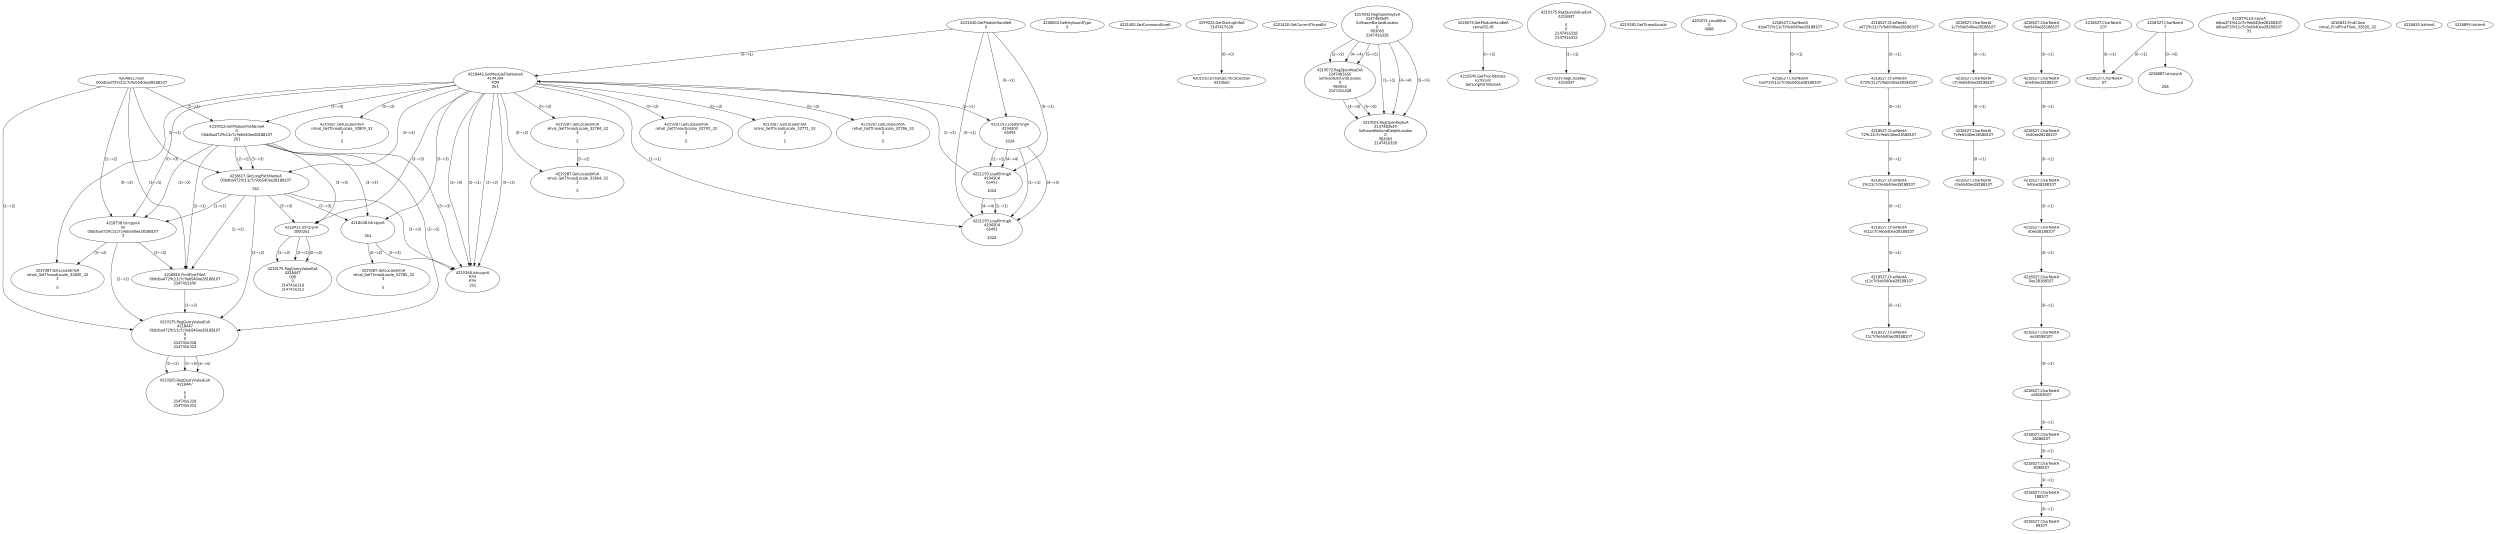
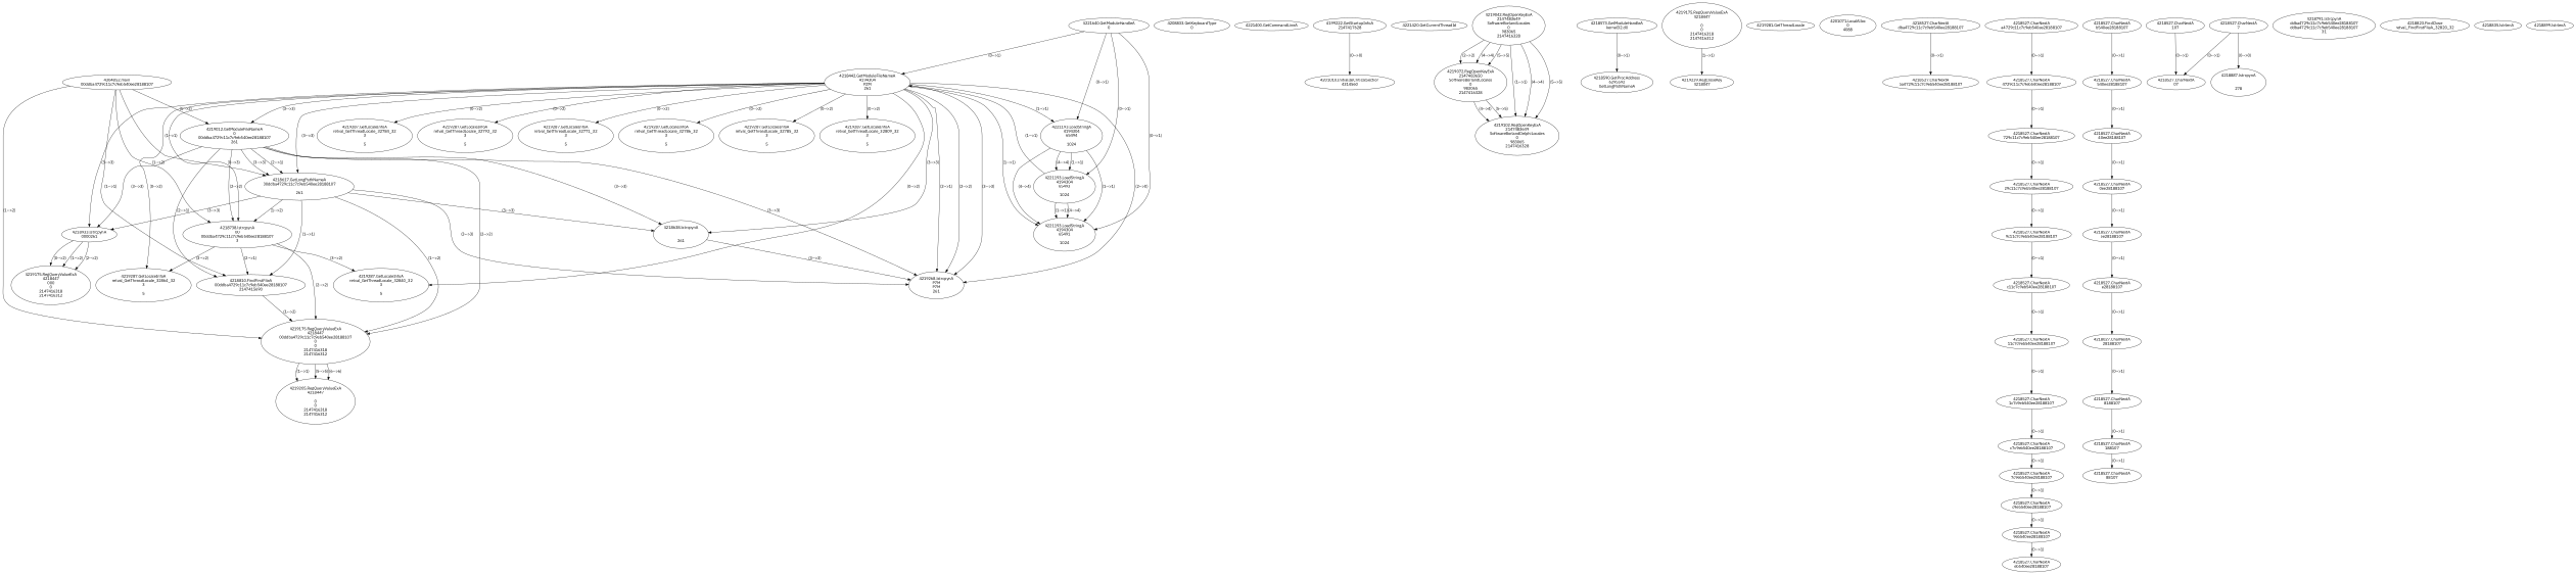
  digraph {
    fontname="IBM Plex Sans"
    node [fontname="IBM Plex Sans"]
    edge [fontname="IBM Plex Sans"]
    n1 [label="4304852.main\n00ddba4729c11c7c9eb540ee28188107"]
    n2 [label="4219012.GetModuleFileNameA\n0\n00ddba4729c11c7c9eb540ee28188107\n261"]
    n3 [label="4218617.GetLongPathNameA\n00ddba4729c11c7c9eb540ee28188107\n\n261"]
    n4 [label="4218738.lstrcpynA\n00\n00ddba4729c11c7c9eb540ee28188107\n3"]
    n5 [label="4218810.FindFirstFileA\n00ddba4729c11c7c9eb540ee28188107\n2147415690"]
    n6 [label="4219175.RegQueryValueExA\n4218447\n00ddba4729c11c7c9eb540ee28188107\n0\n0\n2147416318\n2147416312"]
    n7 [label="4218638.lstrcpynA\n\n\n261"]
    n8 [label="4219268.lstrcpynA\nPZM\nPZM\n261"]
    n9 [label="4218933.lstrcpynA\n0000261"]
    n10 [label="4219287.GetLocaleInfoA\nretval_GetThreadLocale_32864_32\n3\n\n5"]
    n11 [label="4219287.GetLocaleInfoA\nretval_GetThreadLocale_32840_32\n3\n\n5"]
    n12 [label="4219205.RegQueryValueExA\n4218447\n\n0\n0\n2147416318\n2147416312"]
    n13 [label="4221640.GetModuleHandleA\n0"]
    n14 [label="4218442.GetModuleFileNameA\n4194304\nPZM\n261"]
    n15 [label="4221193.LoadStringA\n4194304\n65494\n\n1024"]
    n16 [label="4221193.LoadStringA\n4194304\n65493\n\n1024"]
    n17 [label="4221193.LoadStringA\n4194304\n65491\n\n1024"]
    n18 [label="4219287.GetLocaleInfoA\nretval_GetThreadLocale_32784_32\n3\n\n5"]
    n19 [label="4219287.GetLocaleInfoA\nretval_GetThreadLocale_32792_32\n3\n\n5"]
    n20 [label="4219287.GetLocaleInfoA\nretval_GetThreadLocale_32771_32\n3\n\n5"]
    n21 [label="4219287.GetLocaleInfoA\nretval_GetThreadLocale_32786_32\n3\n\n5"]
    n22 [label="4219287.GetLocaleInfoA\nretval_GetThreadLocale_32785_32\n3\n\n5"]
    n23 [label="4219287.GetLocaleInfoA\nretval_GetThreadLocale_32809_32\n3\n\n5"]
    n24 [label="4208833.GetKeyboardType\n0"]
    n25 [label="4221400.GetCommandLineA\n"]
    n26 [label="4199222.GetStartupInfoA\n2147417628"]
    n27 [label="4201010.InitializeCriticalSection\n4314560"]
    n28 [label="4221420.GetCurrentThreadId\n"]
    n29 [label="4219175.RegQueryValueExA\n4218447\n000\n0\n2147416318\n2147416312"]
    n30 [label="4219042.RegOpenKeyExA\n2147483649\nSoftware\Borland\Locales\n0\n983065\n2147416328"]
    n31 [label="4219072.RegOpenKeyExA\n2147483650\nSoftware\Borland\Locales\n0\n983065\n2147416328"]
    n32 [label="4219102.RegOpenKeyExA\n2147483649\nSoftware\Borland\Delphi\Locales\n0\n983065\n2147416328"]
    n33 [label="4218573.GetModuleHandleA\nkernel32.dll"]
    n34 [label="4218590.GetProcAddress\n6295592\nGetLongPathNameA"]
    n35 [label="4219175.RegQueryValueExA\n4218447\n\n0\n0\n2147416318\n2147416312"]
-   n36 [label="4219239.RegCloseKey\n4218447"]
+   n36 [label="4219239.RegCloseKey\n4218047"]
    n37 [label="4219281.GetThreadLocale\n"]
    n38 [label="4201071.LocalAlloc\n0\n4088"]
    n39 [label="4218527.CharNextA\ndba4729c11c7c9eb540ee28188107"]
    n40 [label="4218527.CharNextA\nba4729c11c7c9eb540ee28188107"]
    n41 [label="4218527.CharNextA\na4729c11c7c9eb540ee28188107"]
    n42 [label="4218527.CharNextA\n4729c11c7c9eb540ee28188107"]
    n43 [label="4218527.CharNextA\n729c11c7c9eb540ee28188107"]
    n44 [label="4218527.CharNextA\n29c11c7c9eb540ee28188107"]
    n45 [label="4218527.CharNextA\n9c11c7c9eb540ee28188107"]
    n46 [label="4218527.CharNextA\nc11c7c9eb540ee28188107"]
    n47 [label="4218527.CharNextA\n11c7c9eb540ee28188107"]
    n48 [label="4218527.CharNextA\n1c7c9eb540ee28188107"]
    n49 [label="4218527.CharNextA\nc7c9eb540ee28188107"]
    n50 [label="4218527.CharNextA\n7c9eb540ee28188107"]
    n51 [label="4218527.CharNextA\nc9eb540ee28188107"]
    n52 [label="4218527.CharNextA\n9eb540ee28188107"]
    n53 [label="4218527.CharNextA\neb540ee28188107"]
    n54 [label="4218527.CharNextA\nb540ee28188107"]
    n55 [label="4218527.CharNextA\n540ee28188107"]
    n56 [label="4218527.CharNextA\n40ee28188107"]
    n57 [label="4218527.CharNextA\n0ee28188107"]
    n58 [label="4218527.CharNextA\nee28188107"]
    n59 [label="4218527.CharNextA\ne28188107"]
    n60 [label="4218027.CharNextA\n28188107"]
    n61 [label="4218527.CharNextA\n8188107"]
    n62 [label="4218527.CharNextA\n188107"]
    n63 [label="4218527.CharNextA\n88107"]
    n64 [label="4218527.CharNextA\n107"]
    n65 [label="4218527.CharNextA\n07"]
    n66 [label="4218527.CharNextA\n7"]
-   n67 [label="4218887.lstrcpynA\n\n\n258"]
+   n67 [label="4218887.lstrcpynA\n\n\n278"]
    n68 [label="4218791.lstrcpynA\nddba4729c11c7c9eb540ee28188107\nddba4729c11c7c9eb540ee28188107\n31"]
    n69 [label="4218823.FindClose\nretval_FindFirstFileA_32820_32"]
    n70 [label="4218835.lstrlenA\n"]
    n71 [label="4218899.lstrlenA\n"]
    n1 -> n2 [label="(1-->2)"]
    n1 -> n3 [label="(1-->1)"]
    n1 -> n4 [label="(1-->2)"]
    n1 -> n5 [label="(1-->1)"]
    n1 -> n6 [label="(1-->2)"]
    n2 -> n3 [label="(2-->1)"]
    n2 -> n3 [label="(3-->3)"]
    n2 -> n4 [label="(2-->2)"]
    n2 -> n5 [label="(2-->1)"]
    n2 -> n6 [label="(2-->2)"]
    n2 -> n7 [label="(3-->3)"]
    n2 -> n8 [label="(3-->3)"]
    n2 -> n9 [label="(3-->3)"]
    n3 -> n4 [label="(1-->2)"]
    n3 -> n5 [label="(1-->1)"]
    n3 -> n6 [label="(1-->2)"]
    n3 -> n7 [label="(3-->3)"]
    n3 -> n8 [label="(3-->3)"]
    n3 -> n9 [label="(3-->3)"]
    n4 -> n5 [label="(2-->1)"]
    n4 -> n6 [label="(2-->2)"]
-   n18 -> n10 [label="(3-->2)"]
+   n4 -> n10 [label="(3-->2)"]
    n4 -> n11 [label="(3-->2)"]
    n5 -> n6 [label="(1-->2)"]
    n6 -> n12 [label="(1-->1)"]
    n6 -> n12 [label="(5-->5)"]
    n6 -> n12 [label="(6-->6)"]
    n7 -> n8 [label="(3-->3)"]
    n9 -> n29 [label="(1-->2)"]
    n9 -> n29 [label="(2-->2)"]
    n9 -> n29 [label="(0-->2)"]
    n13 -> n14 [label="(0-->1)"]
    n13 -> n15 [label="(0-->1)"]
    n13 -> n16 [label="(0-->1)"]
    n13 -> n17 [label="(0-->1)"]
    n14 -> n2 [label="(3-->3)"]
    n14 -> n3 [label="(3-->3)"]
    n14 -> n4 [label="(0-->3)"]
    n14 -> n7 [label="(3-->3)"]
    n14 -> n8 [label="(2-->1)"]
    n14 -> n8 [label="(2-->2)"]
    n14 -> n8 [label="(3-->3)"]
    n14 -> n8 [label="(2-->0)"]
    n14 -> n9 [label="(3-->3)"]
    n14 -> n10 [label="(0-->2)"]
    n14 -> n11 [label="(0-->2)"]
    n14 -> n15 [label="(1-->1)"]
    n14 -> n17 [label="(1-->1)"]
    n14 -> n18 [label="(0-->2)"]
    n14 -> n19 [label="(0-->2)"]
    n14 -> n20 [label="(0-->2)"]
    n14 -> n21 [label="(0-->2)"]
-   n7 -> n22 [label="(0-->2)"]
+   n14 -> n22 [label="(0-->2)"]
    n14 -> n23 [label="(0-->2)"]
    n15 -> n16 [label="(1-->1)"]
    n15 -> n16 [label="(4-->4)"]
    n15 -> n17 [label="(1-->1)"]
    n15 -> n17 [label="(4-->4)"]
    n16 -> n14 [label="(1-->1)"]
    n16 -> n17 [label="(1-->1)"]
    n16 -> n17 [label="(4-->4)"]
    n26 -> n27 [label="(0-->0)"]
    n30 -> n31 [label="(2-->2)"]
    n30 -> n31 [label="(4-->4)"]
    n30 -> n31 [label="(5-->5)"]
    n30 -> n32 [label="(1-->1)"]
    n30 -> n32 [label="(4-->4)"]
    n30 -> n32 [label="(5-->5)"]
    n31 -> n32 [label="(4-->4)"]
    n31 -> n32 [label="(5-->5)"]
    n33 -> n34 [label="(0-->1)"]
    n35 -> n36 [label="(1-->1)"]
    n39 -> n40 [label="(0-->1)"]
    n41 -> n42 [label="(0-->1)"]
    n42 -> n43 [label="(0-->1)"]
    n43 -> n44 [label="(0-->1)"]
    n44 -> n45 [label="(0-->1)"]
    n45 -> n46 [label="(0-->1)"]
    n46 -> n47 [label="(0-->1)"]
+   n47 -> n48 [label="(0-->1)"]
    n48 -> n49 [label="(0-->1)"]
    n49 -> n50 [label="(0-->1)"]
    n50 -> n51 [label="(0-->1)"]
+   n51 -> n52 [label="(0-->1)"]
    n52 -> n53 [label="(0-->1)"]
-   n53 -> n54 [label="(0-->1)"]
    n54 -> n55 [label="(0-->1)"]
    n55 -> n56 [label="(0-->1)"]
    n56 -> n57 [label="(0-->1)"]
    n57 -> n58 [label="(0-->1)"]
    n58 -> n59 [label="(0-->1)"]
    n59 -> n60 [label="(0-->1)"]
    n60 -> n61 [label="(0-->1)"]
    n61 -> n62 [label="(0-->1)"]
    n62 -> n63 [label="(0-->1)"]
    n64 -> n65 [label="(0-->1)"]
    n66 -> n65 [label="(0-->1)"]
    n66 -> n67 [label="(0-->0)"]
  }
